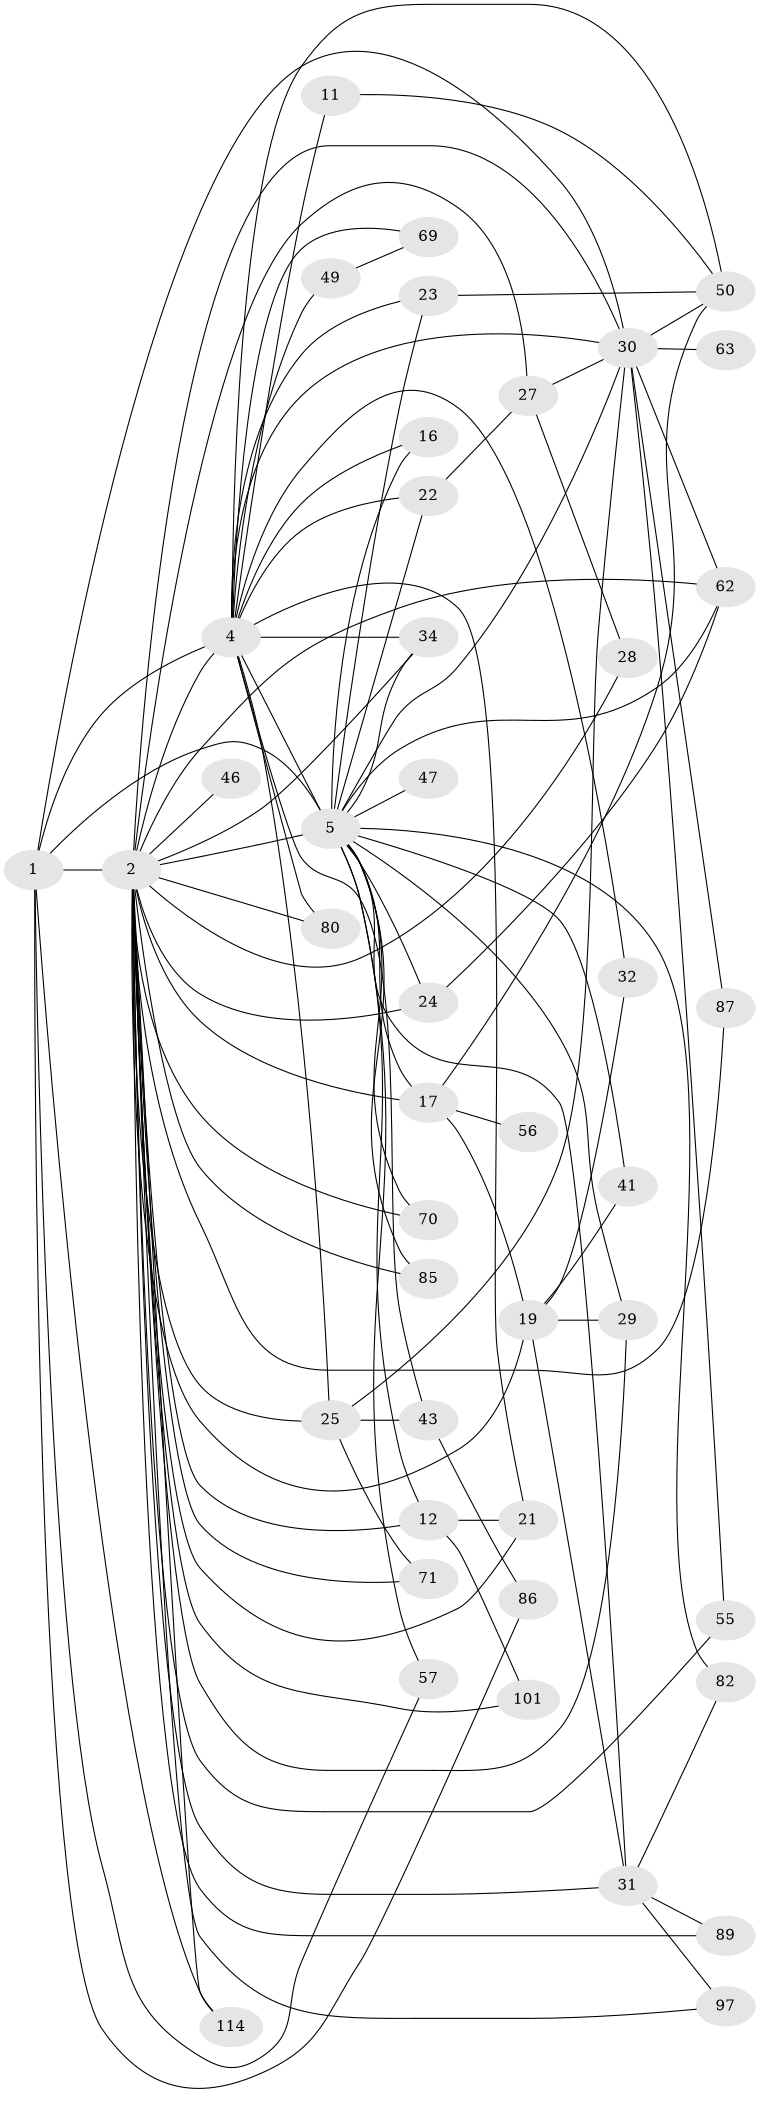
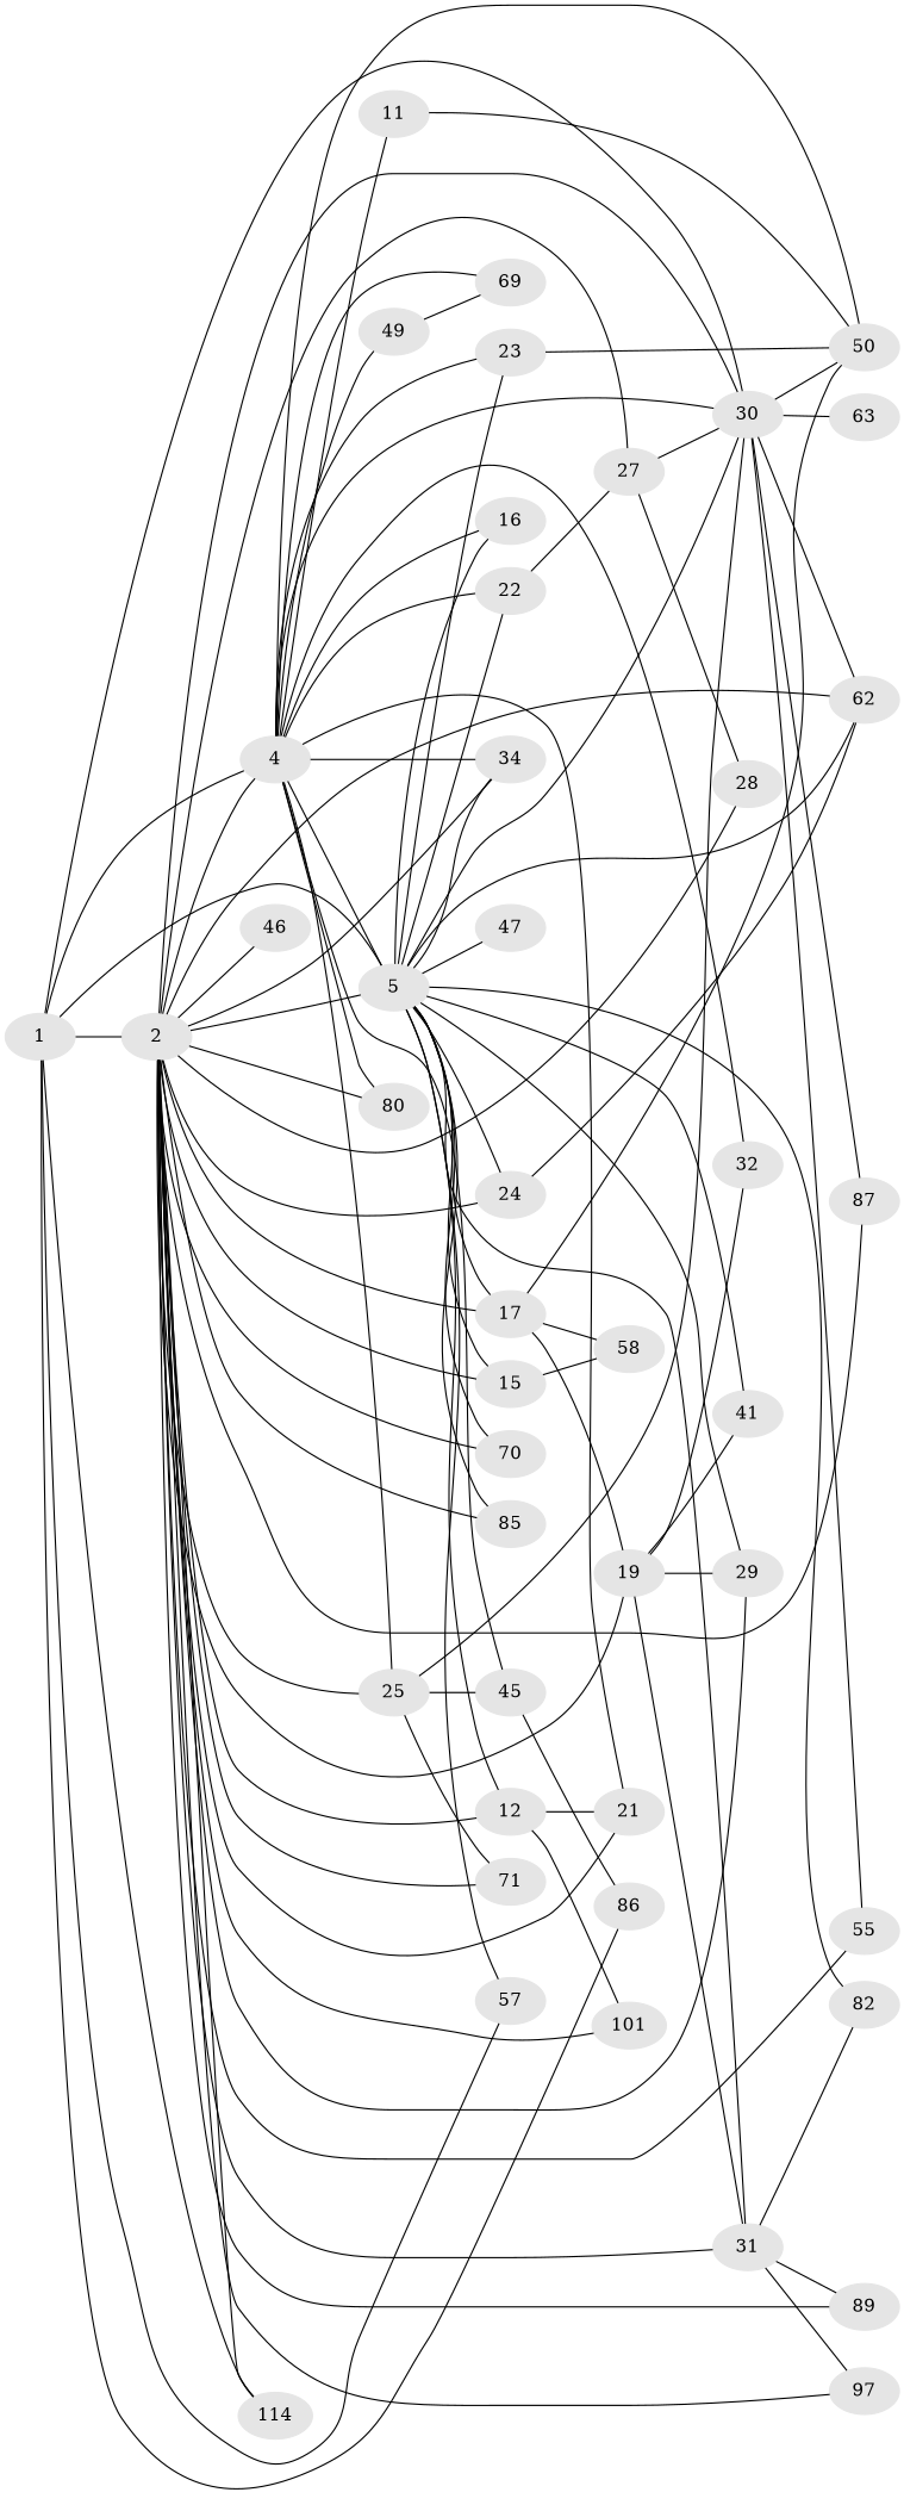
  graph {
    rankdir=LR
    node [color=gray90 style=filled]
    1 [super="+48+84"]
    2 [super="+37+8+88+76+72+10+53+3+35"]
    4 [super="+111+9"]
    5 [super="+14+96+74+6"]
    30 [super="+33"]
    57
    86
    114
    12 [super="+59"]
+   15 [super="+99"]
    17
    19 [super="+45"]
    21
    24
    25 [super="+36"]
    27
    28
    29 [super="+109"]
    31 [super="+39"]
    34 [super="+40"]
    46
    55
    62 [super="+73"]
    70
    71
    80
    85
    87
    89 [super="+113+110"]
    97
    101
    11
    16
    22
    23 [super="+52"]
    32
-   43
+   43 [label=45]
    49
    50 [super="+61"]
    69
    41
    47
    82
    63
-   58 [label=56]
+   58
    1 -- 2 [weight=9]
    1 -- 4 [weight=2]
    1 -- 5 [weight=3]
    1 -- 30
    1 -- 57
    1 -- 86
    1 -- 114
    2 -- 4 [weight=14]
    2 -- 5 [weight=16]
    2 -- 30 [weight=6]
    2 -- 114
    2 -- 12 [weight=2]
+   2 -- 15 [weight=2]
    2 -- 17
    2 -- 19 [weight=2]
    2 -- 21
    2 -- 24
    2 -- 25
    2 -- 27 [weight=2]
    2 -- 28
    2 -- 29 [weight=2]
    2 -- 31 [weight=3]
    2 -- 34
    2 -- 46 [weight=2]
    2 -- 55
    2 -- 62
    2 -- 70
    2 -- 71
    2 -- 80
    2 -- 85
    2 -- 87
    2 -- 89 [weight=3]
    2 -- 97
    2 -- 101
    4 -- 5 [weight=6]
    4 -- 30 [weight=2]
    4 -- 21
    4 -- 25
    4 -- 34
    4 -- 80 [weight=2]
    4 -- 11
    4 -- 16
    4 -- 22
    4 -- 23
    4 -- 32
    4 -- 43
    4 -- 49
    4 -- 50
    4 -- 69
    5 -- 30 [weight=3]
    5 -- 57
    5 -- 12 [weight=2]
+   5 -- 15
    5 -- 17
    5 -- 24
    5 -- 29
    5 -- 31
    5 -- 34
    5 -- 62
    5 -- 70
    5 -- 85
    5 -- 16 [weight=2]
    5 -- 22
    5 -- 23
    5 -- 41
    5 -- 47 [weight=2]
    5 -- 82
    30 -- 55
    30 -- 62 [weight=2]
    30 -- 87
    30 -- 50
    30 -- 63
    12 -- 21
    12 -- 101
+   15 -- 58
    17 -- 19
    17 -- 50
    17 -- 58
    19 -- 29
    19 -- 31
    19 -- 32
    19 -- 41
    24 -- 62
    25 -- 30
    25 -- 71
    25 -- 43
    27 -- 30
    27 -- 28
    31 -- 89
    31 -- 97
    31 -- 82
    11 -- 50
    22 -- 27
    23 -- 50
    43 -- 86
    49 -- 69
  }
